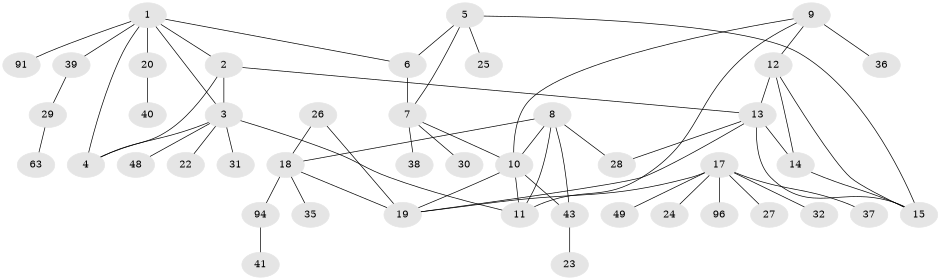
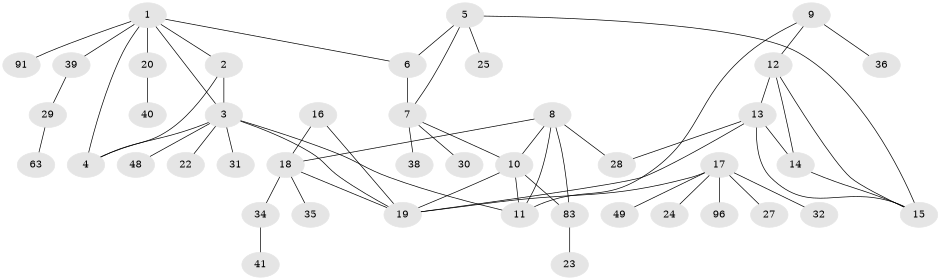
  graph {
    node [color=gray90 style=filled]
    edge [weight=1.0]
    1
    2
    3
    4
    6
    20
    n7 [label=91]
    39
    13
    11
    19
    22
    31
    n14 [label=48]
    7
    40
    n17 [label=63]
    29
    15
    28
    14
    5
    25
    38
    10
    30
-   43
+   43 [label=83]
    8
    18
    9
    12
    36
-   34 [label=94]
+   34
    35
    23
-   16 [label=26]
+   16
    17
    24
    n39 [label=96]
    27
    32
-   37
    n43 [label=49]
    41
    1 -- 2
    1 -- 3
    1 -- 4
    1 -- 6
    1 -- 20
    1 -- n7
    1 -- 39
    2 -- 3
    2 -- 4
-   2 -- 13 [weight=2.0]
    3 -- 4
    3 -- 11
+   3 -- 19
    3 -- 22
    3 -- 31
    3 -- n14
    6 -- 7 [weight=7.0]
    20 -- 40
    39 -- 29
    13 -- 19
    13 -- 15
    13 -- 28
    13 -- 14
    7 -- 38
    7 -- 10
    7 -- 30
    29 -- n17
    14 -- 15
    5 -- 6 [weight=2.0]
    5 -- 7
    5 -- 15
    5 -- 25 [weight=2.0]
    10 -- 11
    10 -- 19
    10 -- 43
    43 -- 23
    8 -- 11 [weight=6.0]
    8 -- 28
    8 -- 10
    8 -- 43
    8 -- 18
    18 -- 19
    18 -- 34
    18 -- 35
    9 -- 11
-   9 -- 10
    9 -- 12
    9 -- 36 [weight=3.0]
    12 -- 13 [weight=3.0]
    12 -- 15
    12 -- 14
    34 -- 41
    16 -- 19
    16 -- 18
    17 -- 19
    17 -- 24
    17 -- n39
    17 -- 27
    17 -- 32
-   17 -- 37
    17 -- n43
  }
